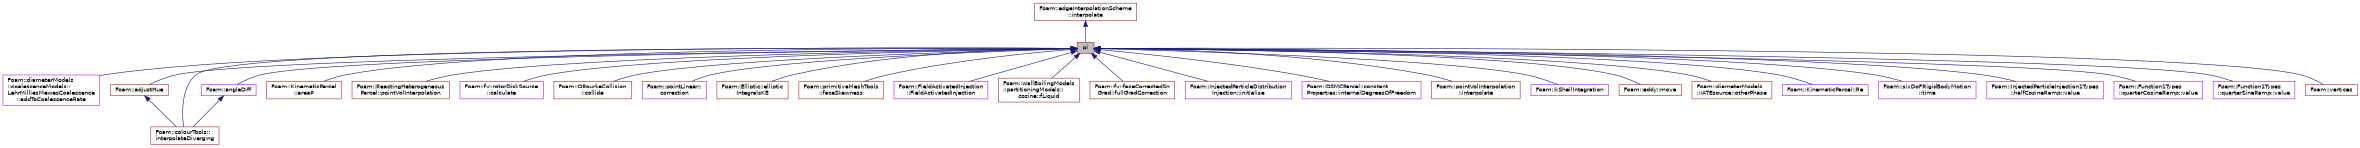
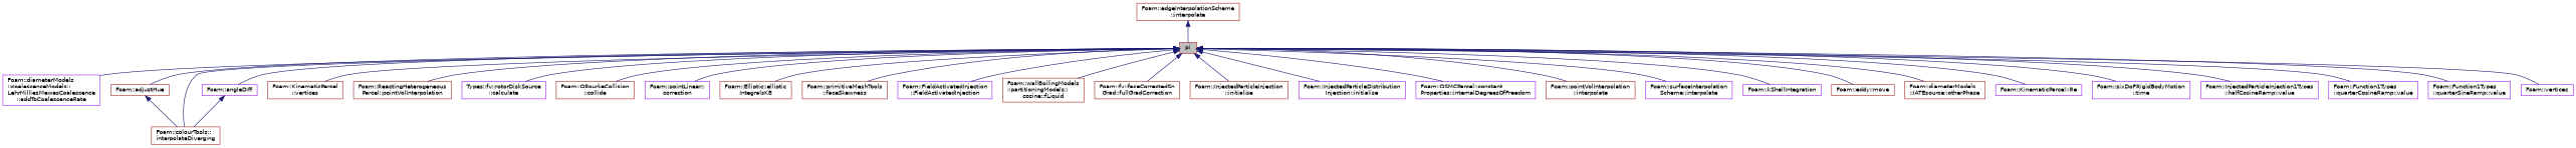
  digraph {
    rankdir=TB
    node [color=brown fontname=Helvetica fontsize=10 shape=record]
    edge [color=midnightblue dir=back fontname=Helvetica fontsize=10 labelfontname=Helvetica labelfontsize=10 style=solid]
    n1 [fillcolor=grey75 fontcolor=black height=0.2 label=pi style=filled width=0.4]
    n2 [color=purple height=0.2 label="Foam::diameterModels\l::coalescenceModels::\lLehrMilliesMewesCoalescence\l::addToCoalescenceRate" width=0.4]
    n3 [height=0.2 label="Foam::adjustHue" width=0.4]
    n4 [height=0.2 label="Foam::colourTools::\linterpolateDiverging" width=0.4]
    n5 [color=purple height=0.2 label="Foam::angleDiff" width=0.4]
-   n6 [height=0.2 label="Foam::KinematicParcel\l::areaP" width=0.4]
+   n6 [height=0.2 label="Foam::KinematicParcel\l::vertices" width=0.4]
    n7 [height=0.2 label="Foam::ReactingHeterogeneous\lParcel::pointVolInterpolation" width=0.4]
-   n8 [color=purple height=0.2 label="Foam::fv::rotorDiskSource\l::calculate" width=0.4]
+   n8 [color=purple height=0.2 label="Types::fv::rotorDiskSource\l::calculate" width=0.4]
    n9 [height=0.2 label="Foam::ORourkeCollision\l::collide" width=0.4]
    n10 [color=purple height=0.2 label="Foam::pointLinear::\lcorrection" width=0.4]
    n11 [height=0.2 label="Foam::Elliptic::elliptic\lIntegralsKE" width=0.4]
    n12 [height=0.2 label="Foam::primitiveMeshTools\l::faceSkewness" width=0.4]
    n13 [color=purple height=0.2 label="Foam::FieldActivatedInjection\l::FieldActivatedInjection" width=0.4]
    n14 [height=0.2 label="Foam::wallBoilingModels\l::partitioningModels::\lcosine::fLiquid" width=0.4]
    n15 [height=0.2 label="Foam::fv::faceCorrectedSn\lGrad::fullGradCorrection" width=0.4]
+   n16 [height=0.2 label="Foam::InjectedParticleInjection\l::initialise" width=0.4]
    n17 [color=purple height=0.2 label="Foam::InjectedParticleDistribution\lInjection::initialise" width=0.4]
    n18 [color=purple height=0.2 label="Foam::DSMCParcel::constant\lProperties::internalDegreesOfFreedom" width=0.4]
    n19 [height=0.2 label="Foam::pointVolInterpolation\l::interpolate" width=0.4]
+   n20 [color=purple height=0.2 label="Foam::surfaceInterpolation\lScheme::interpolate" width=0.4]
    n21 [color=purple height=0.2 label="Foam::kShellIntegration" width=0.4]
    n22 [height=0.2 label="Foam::eddy::move" width=0.4]
    n23 [height=0.2 label="Foam::diameterModels\l::IATEsource::otherPhase" width=0.4]
    n24 [color=purple height=0.2 label="Foam::KinematicParcel::Re" width=0.4]
    n25 [color=purple height=0.2 label="Foam::sixDoFRigidBodyMotion\l::time" width=0.4]
    n26 [color=purple height=0.2 label="Foam::InjectedParticleInjection1Types\l::halfCosineRamp::value" width=0.4]
    n27 [color=purple height=0.2 label="Foam::Function1Types\l::quarterCosineRamp::value" width=0.4]
    n28 [color=purple height=0.2 label="Foam::Function1Types\l::quarterSineRamp::value" width=0.4]
-   n29 [height=0.2 label="Foam::vertices" width=0.4]
+   n29 [color=purple height=0.2 label="Foam::vertices" width=0.4]
    n30 [height=0.2 label="Foam::edgeInterpolationScheme\l::interpolate" width=0.4]
    n1 -> n2
    n1 -> n3
    n1 -> n4
    n1 -> n5
    n1 -> n6
    n1 -> n7
    n1 -> n8
    n1 -> n9
    n1 -> n10
    n1 -> n11
    n1 -> n12
    n1 -> n13
    n1 -> n14
    n1 -> n15
+   n1 -> n16
    n1 -> n17
    n1 -> n18
    n1 -> n19
+   n1 -> n20
    n1 -> n21
    n1 -> n22
    n1 -> n23
    n1 -> n24
    n1 -> n25
    n1 -> n26
    n1 -> n27
    n1 -> n28
    n1 -> n29
    n3 -> n4
    n5 -> n4
    n30 -> n1
  }
